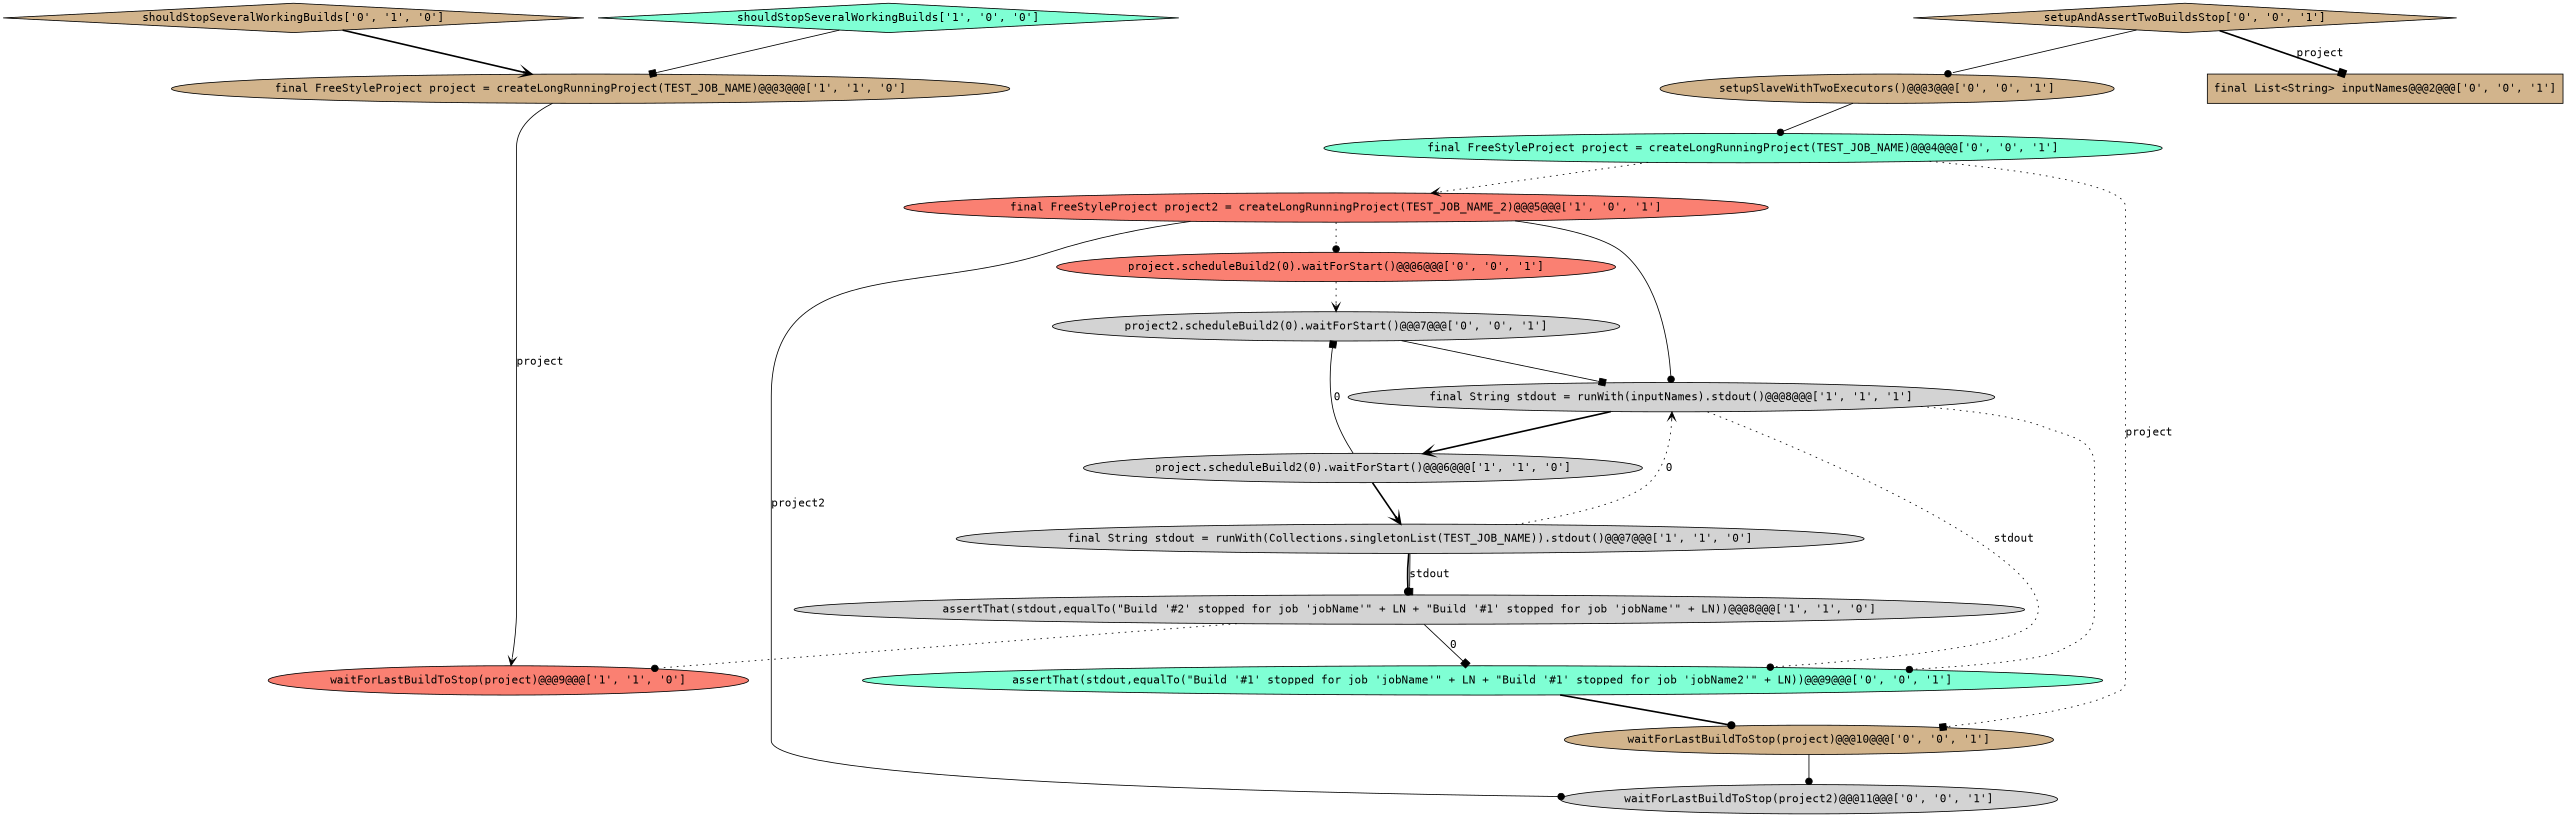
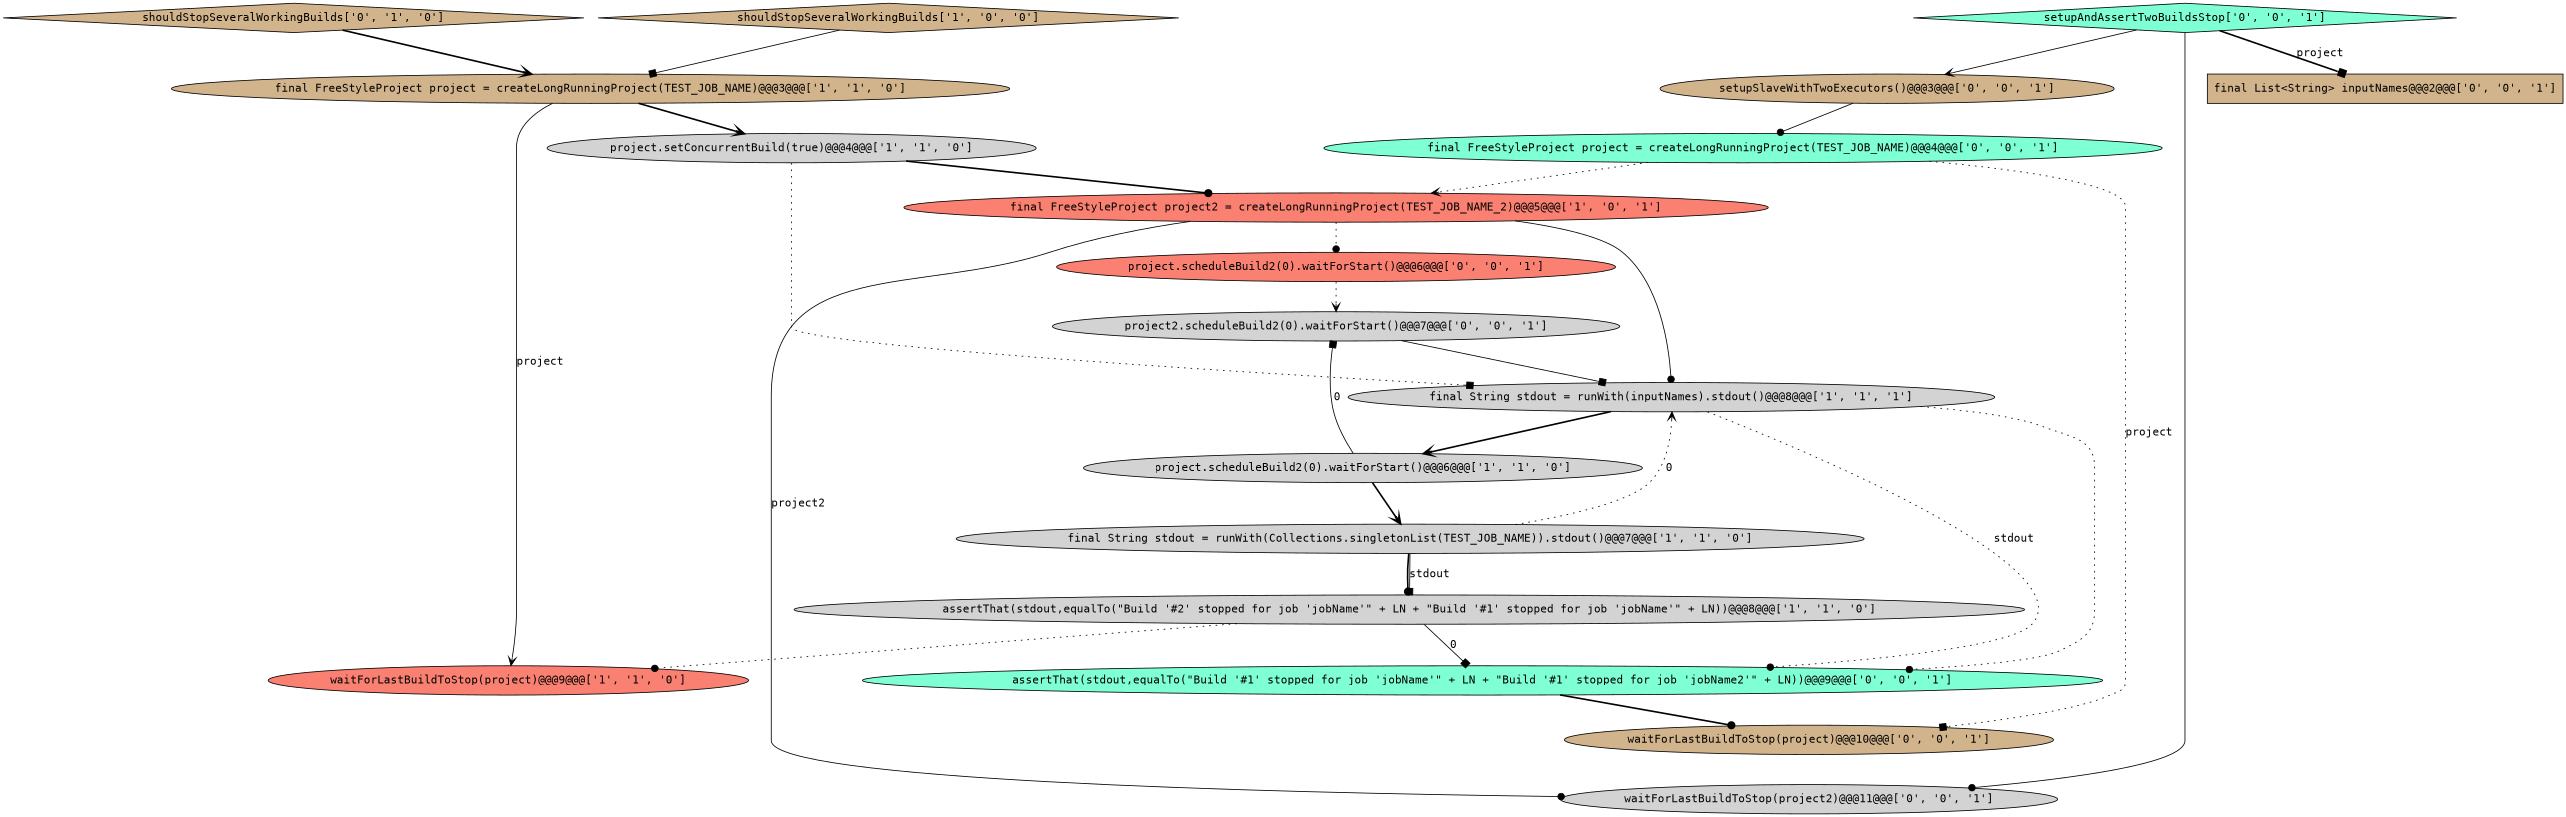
  digraph {
    fontname="DejaVu Sans Mono"
    node [fillcolor=lightgrey fontname="DejaVu Sans Mono" shape=ellipse style=filled]
    edge [arrowhead=dot fontname="DejaVu Sans Mono" style=solid]
    n1 [label="project2.scheduleBuild2(0).waitForStart()@@@7@@@['0', '0', '1']"]
    n2 [label="final String stdout = runWith(inputNames).stdout()@@@8@@@['1', '1', '1']"]
    n3 [label="project.scheduleBuild2(0).waitForStart()@@@6@@@['1', '1', '0']"]
    n4 [fillcolor=aquamarine label="assertThat(stdout,equalTo(\"Build '#1' stopped for job 'jobName'\" + LN + \"Build '#1' stopped for job 'jobName2'\" + LN))@@@9@@@['0', '0', '1']"]
    n5 [label="waitForLastBuildToStop(project2)@@@11@@@['0', '0', '1']"]
    n6 [fillcolor=tan label="final FreeStyleProject project = createLongRunningProject(TEST_JOB_NAME)@@@3@@@['1', '1', '0']"]
+   n7 [label="project.setConcurrentBuild(true)@@@4@@@['1', '1', '0']"]
    n8 [fillcolor=salmon label="waitForLastBuildToStop(project)@@@9@@@['1', '1', '0']"]
    n9 [fillcolor=salmon label="final FreeStyleProject project2 = createLongRunningProject(TEST_JOB_NAME_2)@@@5@@@['1', '0', '1']"]
    n10 [label="final String stdout = runWith(Collections.singletonList(TEST_JOB_NAME)).stdout()@@@7@@@['1', '1', '0']"]
    n11 [label="assertThat(stdout,equalTo(\"Build '#2' stopped for job 'jobName'\" + LN + \"Build '#1' stopped for job 'jobName'\" + LN))@@@8@@@['1', '1', '0']"]
    n12 [fillcolor=salmon label="project.scheduleBuild2(0).waitForStart()@@@6@@@['0', '0', '1']"]
    n13 [fillcolor=tan label="waitForLastBuildToStop(project)@@@10@@@['0', '0', '1']"]
    n14 [fillcolor=tan label="final List<String> inputNames@@@2@@@['0', '0', '1']" shape=box]
-   n15 [fillcolor=aquamarine label="shouldStopSeveralWorkingBuilds['1', '0', '0']" shape=diamond]
+   n15 [fillcolor=tan label="shouldStopSeveralWorkingBuilds['1', '0', '0']" shape=diamond]
    n16 [fillcolor=tan label="shouldStopSeveralWorkingBuilds['0', '1', '0']" shape=diamond]
-   n17 [fillcolor=tan label="setupAndAssertTwoBuildsStop['0', '0', '1']" shape=diamond]
+   n17 [fillcolor=aquamarine label="setupAndAssertTwoBuildsStop['0', '0', '1']" shape=diamond]
    n18 [fillcolor=tan label="setupSlaveWithTwoExecutors()@@@3@@@['0', '0', '1']"]
    n19 [fillcolor=aquamarine label="final FreeStyleProject project = createLongRunningProject(TEST_JOB_NAME)@@@4@@@['0', '0', '1']"]
    n1 -> n2 [arrowhead=box]
    n2 -> n3 [arrowhead=vee style=bold]
    n2 -> n4 [style=dotted]
    n2 -> n4 [label=stdout style=dotted]
    n3 -> n1 [arrowhead=box label=0]
    n3 -> n10 [arrowhead=vee style=bold]
    n4 -> n13 [style=bold]
+   n6 -> n7 [arrowhead=vee style=bold]
    n6 -> n8 [arrowhead=vee label=project]
+   n7 -> n2 [arrowhead=box style=dotted]
+   n7 -> n9 [style=bold]
    n9 -> n2
    n9 -> n5 [label=project2]
    n9 -> n12 [style=dotted]
    n10 -> n2 [arrowhead=vee label=0 style=dotted]
    n10 -> n11 [style=bold]
    n10 -> n11 [arrowhead=box label=stdout]
    n11 -> n4 [arrowhead=box label=0]
    n11 -> n8 [style=dotted]
    n12 -> n1 [arrowhead=vee style=dotted]
-   n13 -> n5
+   n17 -> n5
    n15 -> n6 [arrowhead=box]
    n16 -> n6 [arrowhead=vee style=bold]
    n17 -> n14 [arrowhead=box label=project style=bold]
-   n17 -> n18
+   n17 -> n18 [arrowhead=vee]
    n18 -> n19
    n19 -> n9 [arrowhead=vee style=dotted]
    n19 -> n13 [arrowhead=box label=project style=dotted]
  }
